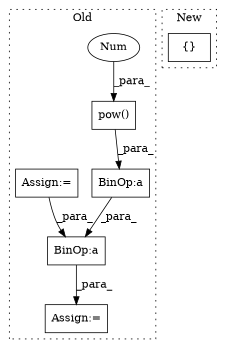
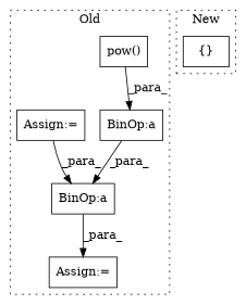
  digraph {
    node [a=82 l=3 shape=box]
    n1 [a=75 l="19,1" label="pow()" s="3256,3276"]
-   n2 [a=76 l=1 label=Num s=3275 shape=ellipse]
    n3 [label="BinOp:a" s=3283]
    n4 [label="BinOp:a" s=3467]
    n5 [a=68 label="Assign:=" s=3346]
    n6 [a=68 label="Assign:=" s=3430]
    n7 [a=59 l="1,0" label="{}" s="3531,3578"]
    subgraph cluster_1 {
      label=Old
      style=dotted
      n1
-     n2
      n3
      n4
      n5
      n6
    }
    subgraph cluster_2 {
      label=New
      style=dotted
      n7
    }
    n1 -> n3 [label=_para_]
-   n2 -> n1 [label=_para_]
    n3 -> n4 [label=_para_]
    n4 -> n6 [label=_para_]
    n5 -> n4 [label=_para_]
  }
